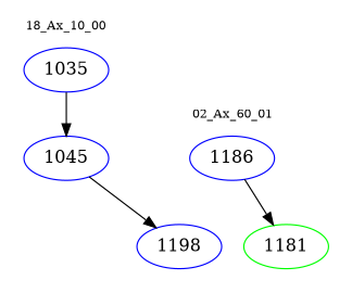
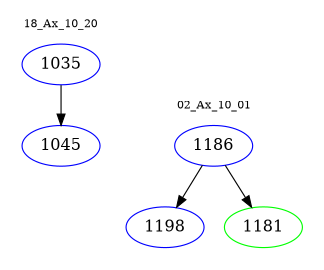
  digraph {
    node [color=blue]
    edge [color=black]
    n1 [label=1035]
    n2 [label=1045]
    n3 [color=green label=1181]
    n4 [label=1186]
    n5 [label=1198]
    subgraph cluster_1 {
      color=white
      fontsize=10
-     label="18_Ax_10_00"
+     label="18_Ax_10_20"
      n1
      n2
    }
    subgraph cluster_2 {
      color=white
      fontsize=10
-     label="02_Ax_60_01"
+     label="02_Ax_10_01"
      n3
      n4
      n5
    }
    n1 -> n2
    n4 -> n3
-   n2 -> n5
+   n4 -> n5
  }
